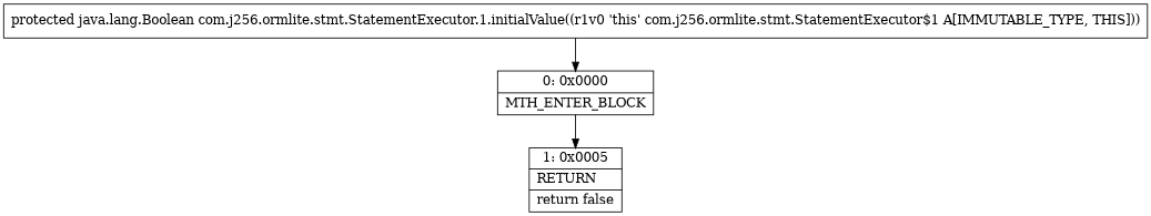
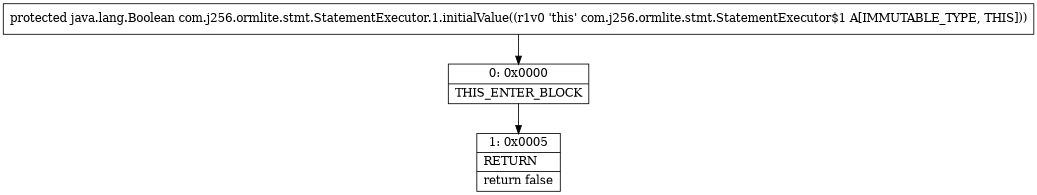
  digraph {
    node [shape=record]
-   n1 [label="{0\:\ 0x0000|MTH_ENTER_BLOCK\l}"]
+   n1 [label="{0\:\ 0x0000|THIS_ENTER_BLOCK\l}"]
    n2 [label="{1\:\ 0x0005|RETURN\l|return false\l}"]
    n3 [label="{protected java.lang.Boolean com.j256.ormlite.stmt.StatementExecutor.1.initialValue((r1v0 'this' com.j256.ormlite.stmt.StatementExecutor$1 A[IMMUTABLE_TYPE, THIS])) }"]
    n1 -> n2
    n3 -> n1
  }
